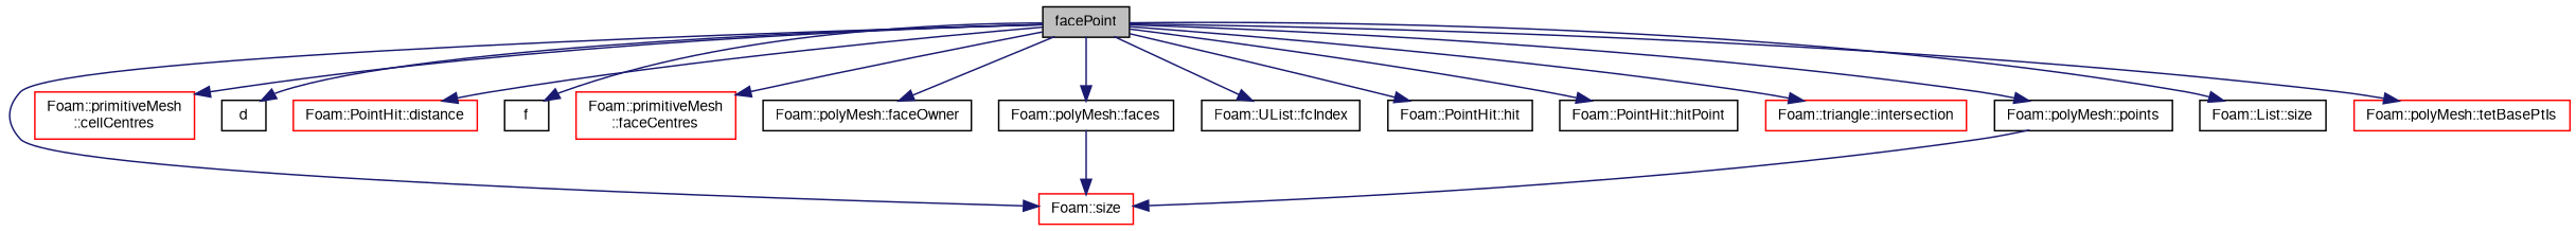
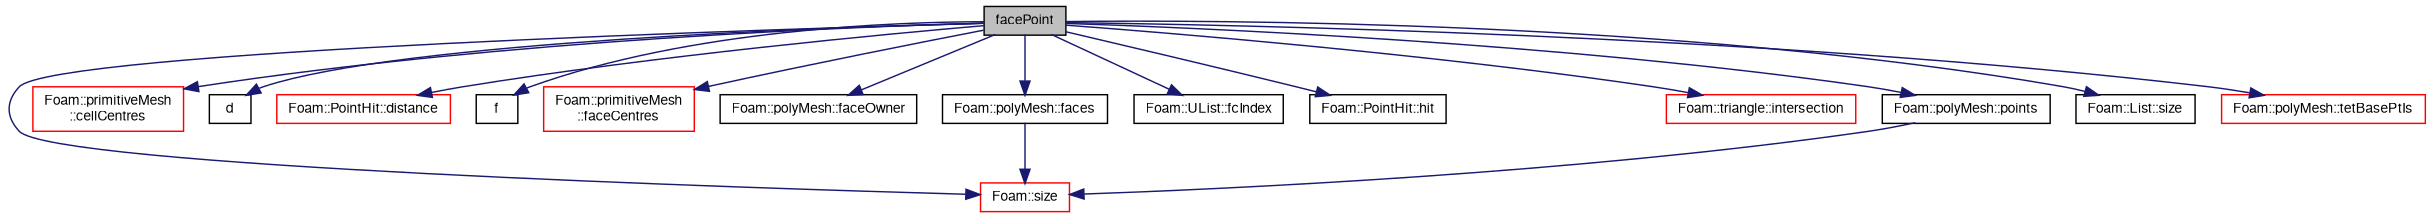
  digraph {
    rankdir=TB
    node [color=black fontname=FreeSans fontsize=10 shape=record]
    edge [color=midnightblue fontname=FreeSans fontsize=10 labelfontname=FreeSans labelfontsize=10 style=solid]
    n1 [fillcolor=grey75 fontcolor=black height=0.2 label=facePoint style=filled width=0.4]
    n2 [color=red height=0.2 label="Foam::size" width=0.4]
    n3 [color=red height=0.2 label="Foam::primitiveMesh\l::cellCentres" width=0.4]
    n4 [height=0.2 label=d width=0.4]
    n5 [color=red height=0.2 label="Foam::PointHit::distance" width=0.4]
    n6 [height=0.2 label=f width=0.4]
    n7 [color=red height=0.2 label="Foam::primitiveMesh\l::faceCentres" width=0.4]
    n8 [height=0.2 label="Foam::polyMesh::faceOwner" width=0.4]
    n9 [height=0.2 label="Foam::polyMesh::faces" width=0.4]
    n10 [height=0.2 label="Foam::UList::fcIndex" width=0.4]
    n11 [height=0.2 label="Foam::PointHit::hit" width=0.4]
-   n12 [height=0.2 label="Foam::PointHit::hitPoint" width=0.4]
    n13 [color=red height=0.2 label="Foam::triangle::intersection" width=0.4]
    n14 [height=0.2 label="Foam::polyMesh::points" width=0.4]
    n15 [height=0.2 label="Foam::List::size" width=0.4]
    n16 [color=red height=0.2 label="Foam::polyMesh::tetBasePtIs" width=0.4]
    n1 -> n2
    n1 -> n3
    n1 -> n4
    n1 -> n5
    n1 -> n6
    n1 -> n7
    n1 -> n8
    n1 -> n9
    n1 -> n10
    n1 -> n11
-   n1 -> n12
    n1 -> n13
    n1 -> n14
    n1 -> n15
    n1 -> n16
    n9 -> n2
    n14 -> n2
  }
